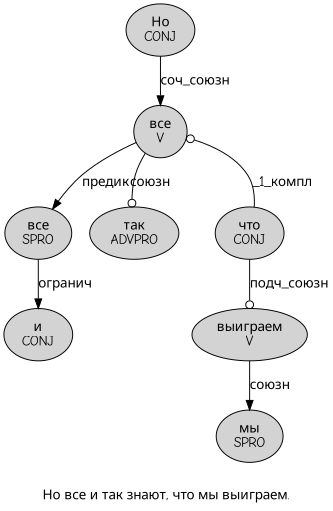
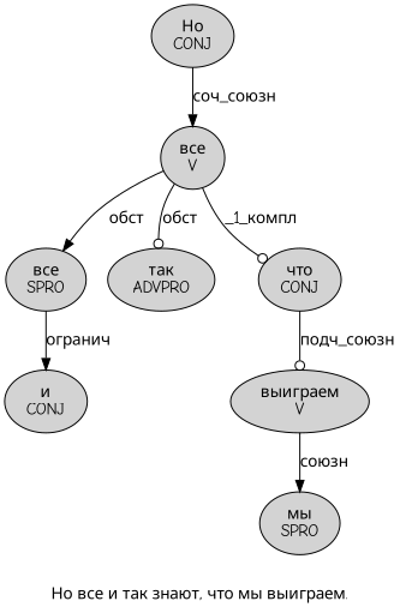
  digraph {
    fontname="Comic Neue"
    label="Но все и так знают, что мы выиграем."
    node [fillcolor=lightgray fontname="Comic Neue" penwidth=1 shape=ellipse style=filled]
    edge [arrowhead=normal fontname="Comic Neue"]
    n1 [label="Но\nCONJ"]
    n2 [label="все\nV"]
    n3 [label="все\nSPRO"]
    n4 [label="так\nADVPRO"]
    n5 [label="что\nCONJ"]
    n6 [label="и\nCONJ"]
    n7 [label="выиграем\nV"]
    n8 [label="мы\nSPRO"]
    n1 -> n2 [label="соч_союзн"]
-   n2 -> n3 [label="предик"]
-   n2 -> n4 [arrowhead=odot label="союзн"]
-   n5 -> n2 [arrowhead=odot label="_1_компл"]
+   n2 -> n3 [label="обст"]
+   n2 -> n4 [arrowhead=odot label="обст"]
+   n2 -> n5 [arrowhead=odot label="_1_компл"]
    n3 -> n6 [label="огранич"]
    n5 -> n7 [arrowhead=odot label="подч_союзн"]
    n7 -> n8 [label="союзн"]
  }
